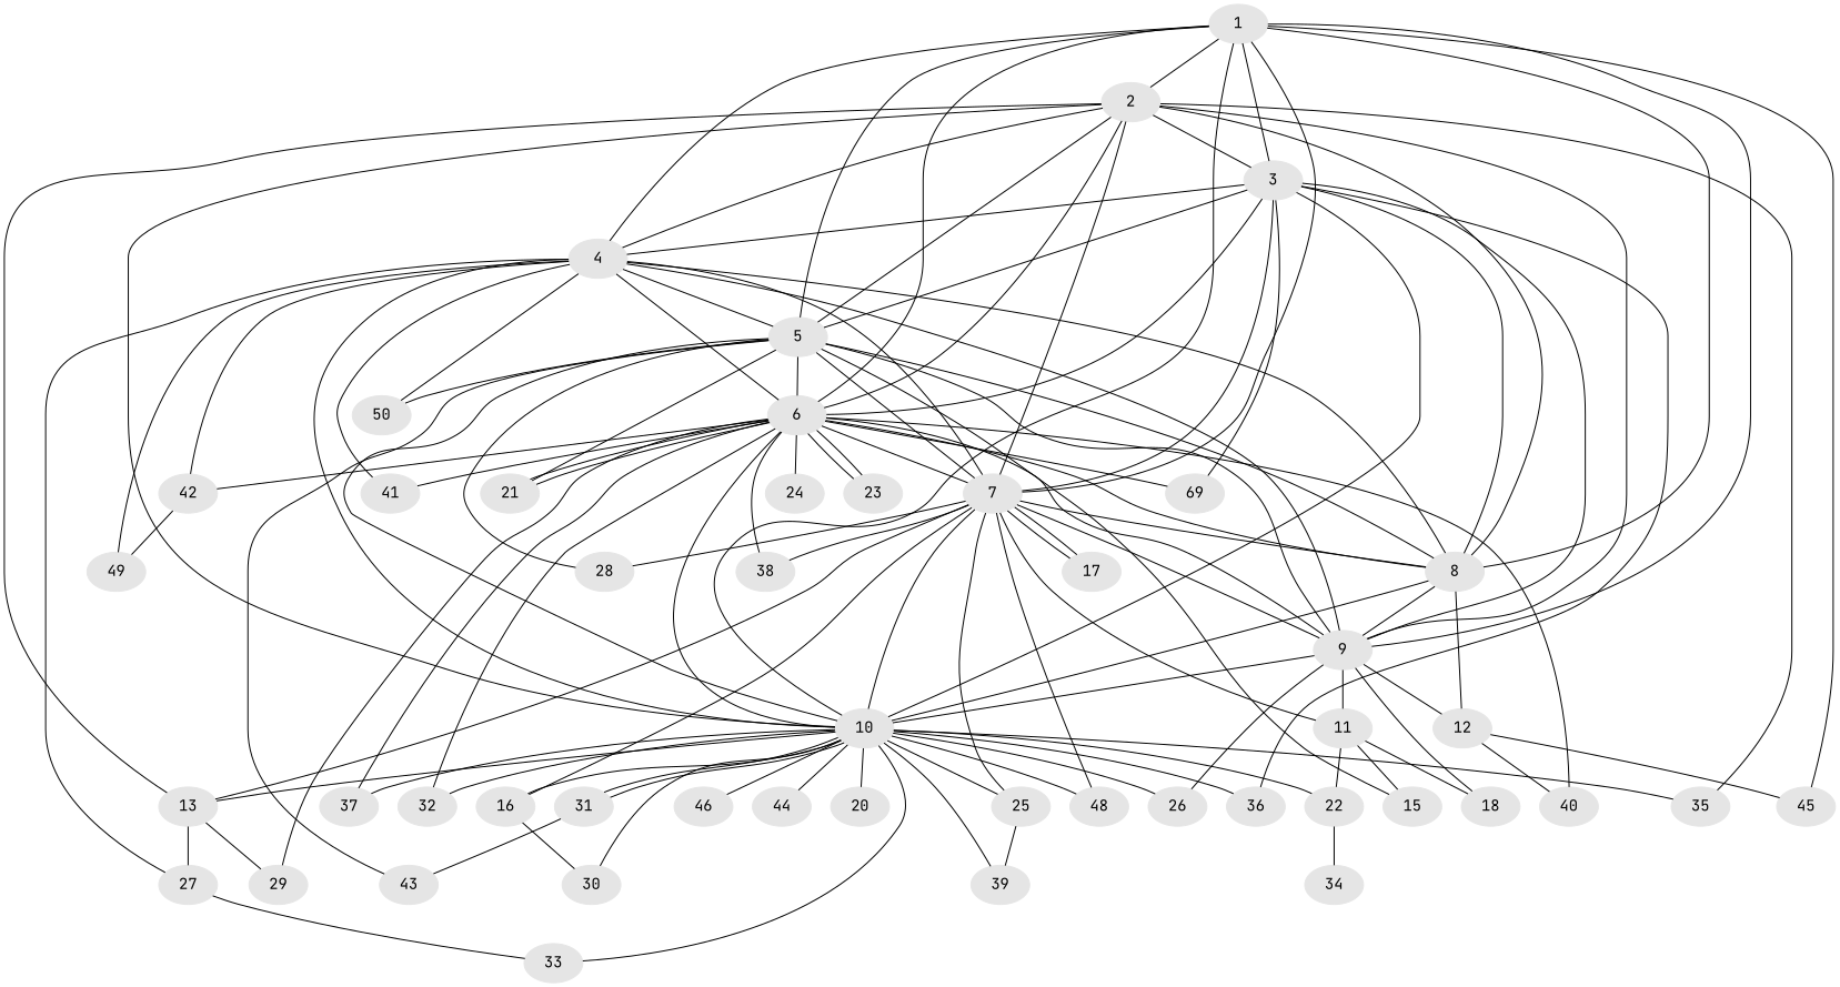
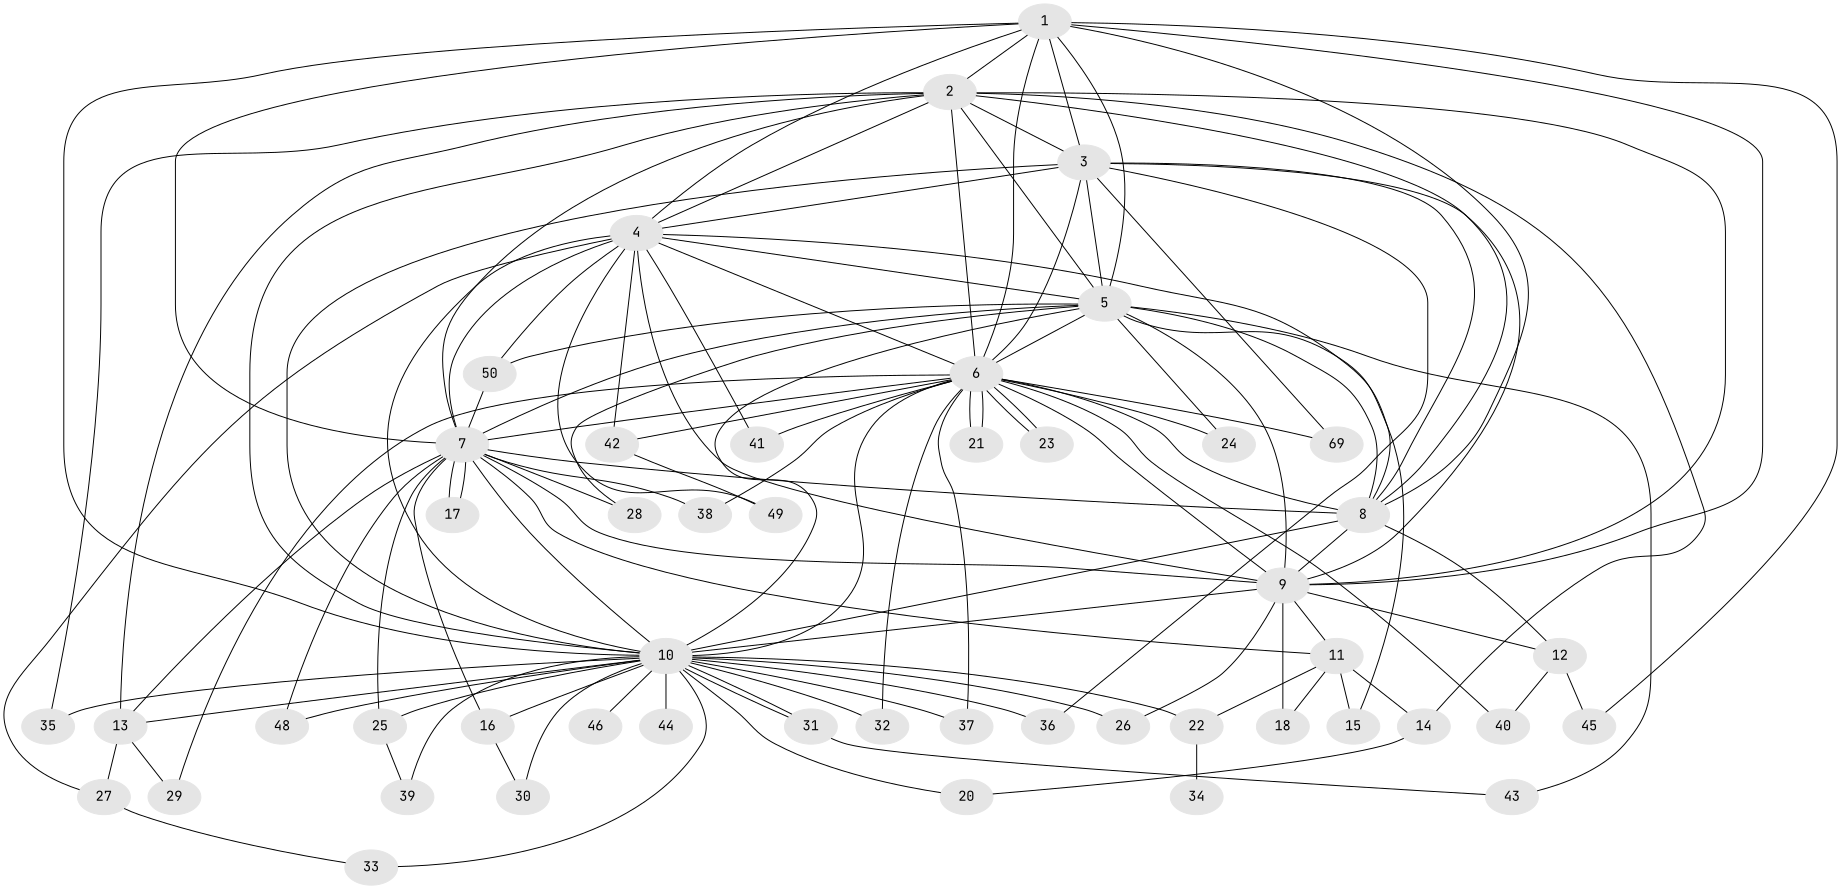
  graph {
    fontname="JetBrains Mono"
    node [color=gray90 fontname="JetBrains Mono" style=filled]
    edge [fontname="JetBrains Mono"]
    1
    2
    3
    4
    5
    6
    7
    8
    9
    10
    45
    13
+   14
    35
    n15 [label=69]
    36
    27
    41
    42
    49
    50
    15
    24
    28
    43
    21
    23
    29
    32
    37
    38
    40
    11
    16
    17
    25
    48
    12
    18
    26
    46
    44
    20
    22
    30
    31
    33
    39
    34
    1 -- 2
    1 -- 3
    1 -- 4
    1 -- 5
    1 -- 6
    1 -- 7
    1 -- 8
    1 -- 9
    1 -- 10
    1 -- 45
    2 -- 3
    2 -- 4
    2 -- 5
    2 -- 6
    2 -- 7
    2 -- 8
    2 -- 9
    2 -- 10
    2 -- 13
+   2 -- 14
    2 -- 35
    3 -- 4
    3 -- 5
    3 -- 6
-   3 -- 7
+   50 -- 7
    3 -- 8
    3 -- 9
    3 -- 10
    3 -- n15
    3 -- 36
    4 -- 5
    4 -- 6
    4 -- 7
    4 -- 8
    4 -- 9
    4 -- 10
    4 -- 27
    4 -- 41
    4 -- 42
    4 -- 49
    4 -- 50
    5 -- 6
    5 -- 7
    5 -- 8
    5 -- 9
    5 -- 10
    5 -- 50
    5 -- 15
-   5 -- 21
+   5 -- 24
    5 -- 28
    5 -- 43
    6 -- 7
    6 -- 8
    6 -- 9
    6 -- 10
    6 -- n15
    6 -- 41
    6 -- 42
    6 -- 24
    6 -- 21
    6 -- 21
    6 -- 23
    6 -- 23
    6 -- 29
    6 -- 32
    6 -- 37
    6 -- 38
    6 -- 40
    7 -- 8
    7 -- 9
    7 -- 10
    7 -- 13
    7 -- 28
    7 -- 38
    7 -- 11
    7 -- 16
    7 -- 17
    7 -- 17
    7 -- 25
    7 -- 48
    8 -- 9
    8 -- 10
    8 -- 12
    9 -- 10
    9 -- 11
    9 -- 12
    9 -- 18
    9 -- 26
    10 -- 13
    10 -- 35
    10 -- 36
    10 -- 32
    10 -- 37
    10 -- 16
    10 -- 25
    10 -- 48
    10 -- 26
    10 -- 46
    10 -- 44
    10 -- 20
    10 -- 22
    10 -- 30
    10 -- 31
    10 -- 31
    10 -- 33
    10 -- 39
    13 -- 27
    13 -- 29
+   14 -- 20
    27 -- 33
    42 -- 49
+   11 -- 14
    11 -- 15
    11 -- 18
    11 -- 22
    16 -- 30
    25 -- 39
    12 -- 45
    12 -- 40
    22 -- 34
    31 -- 43
  }
